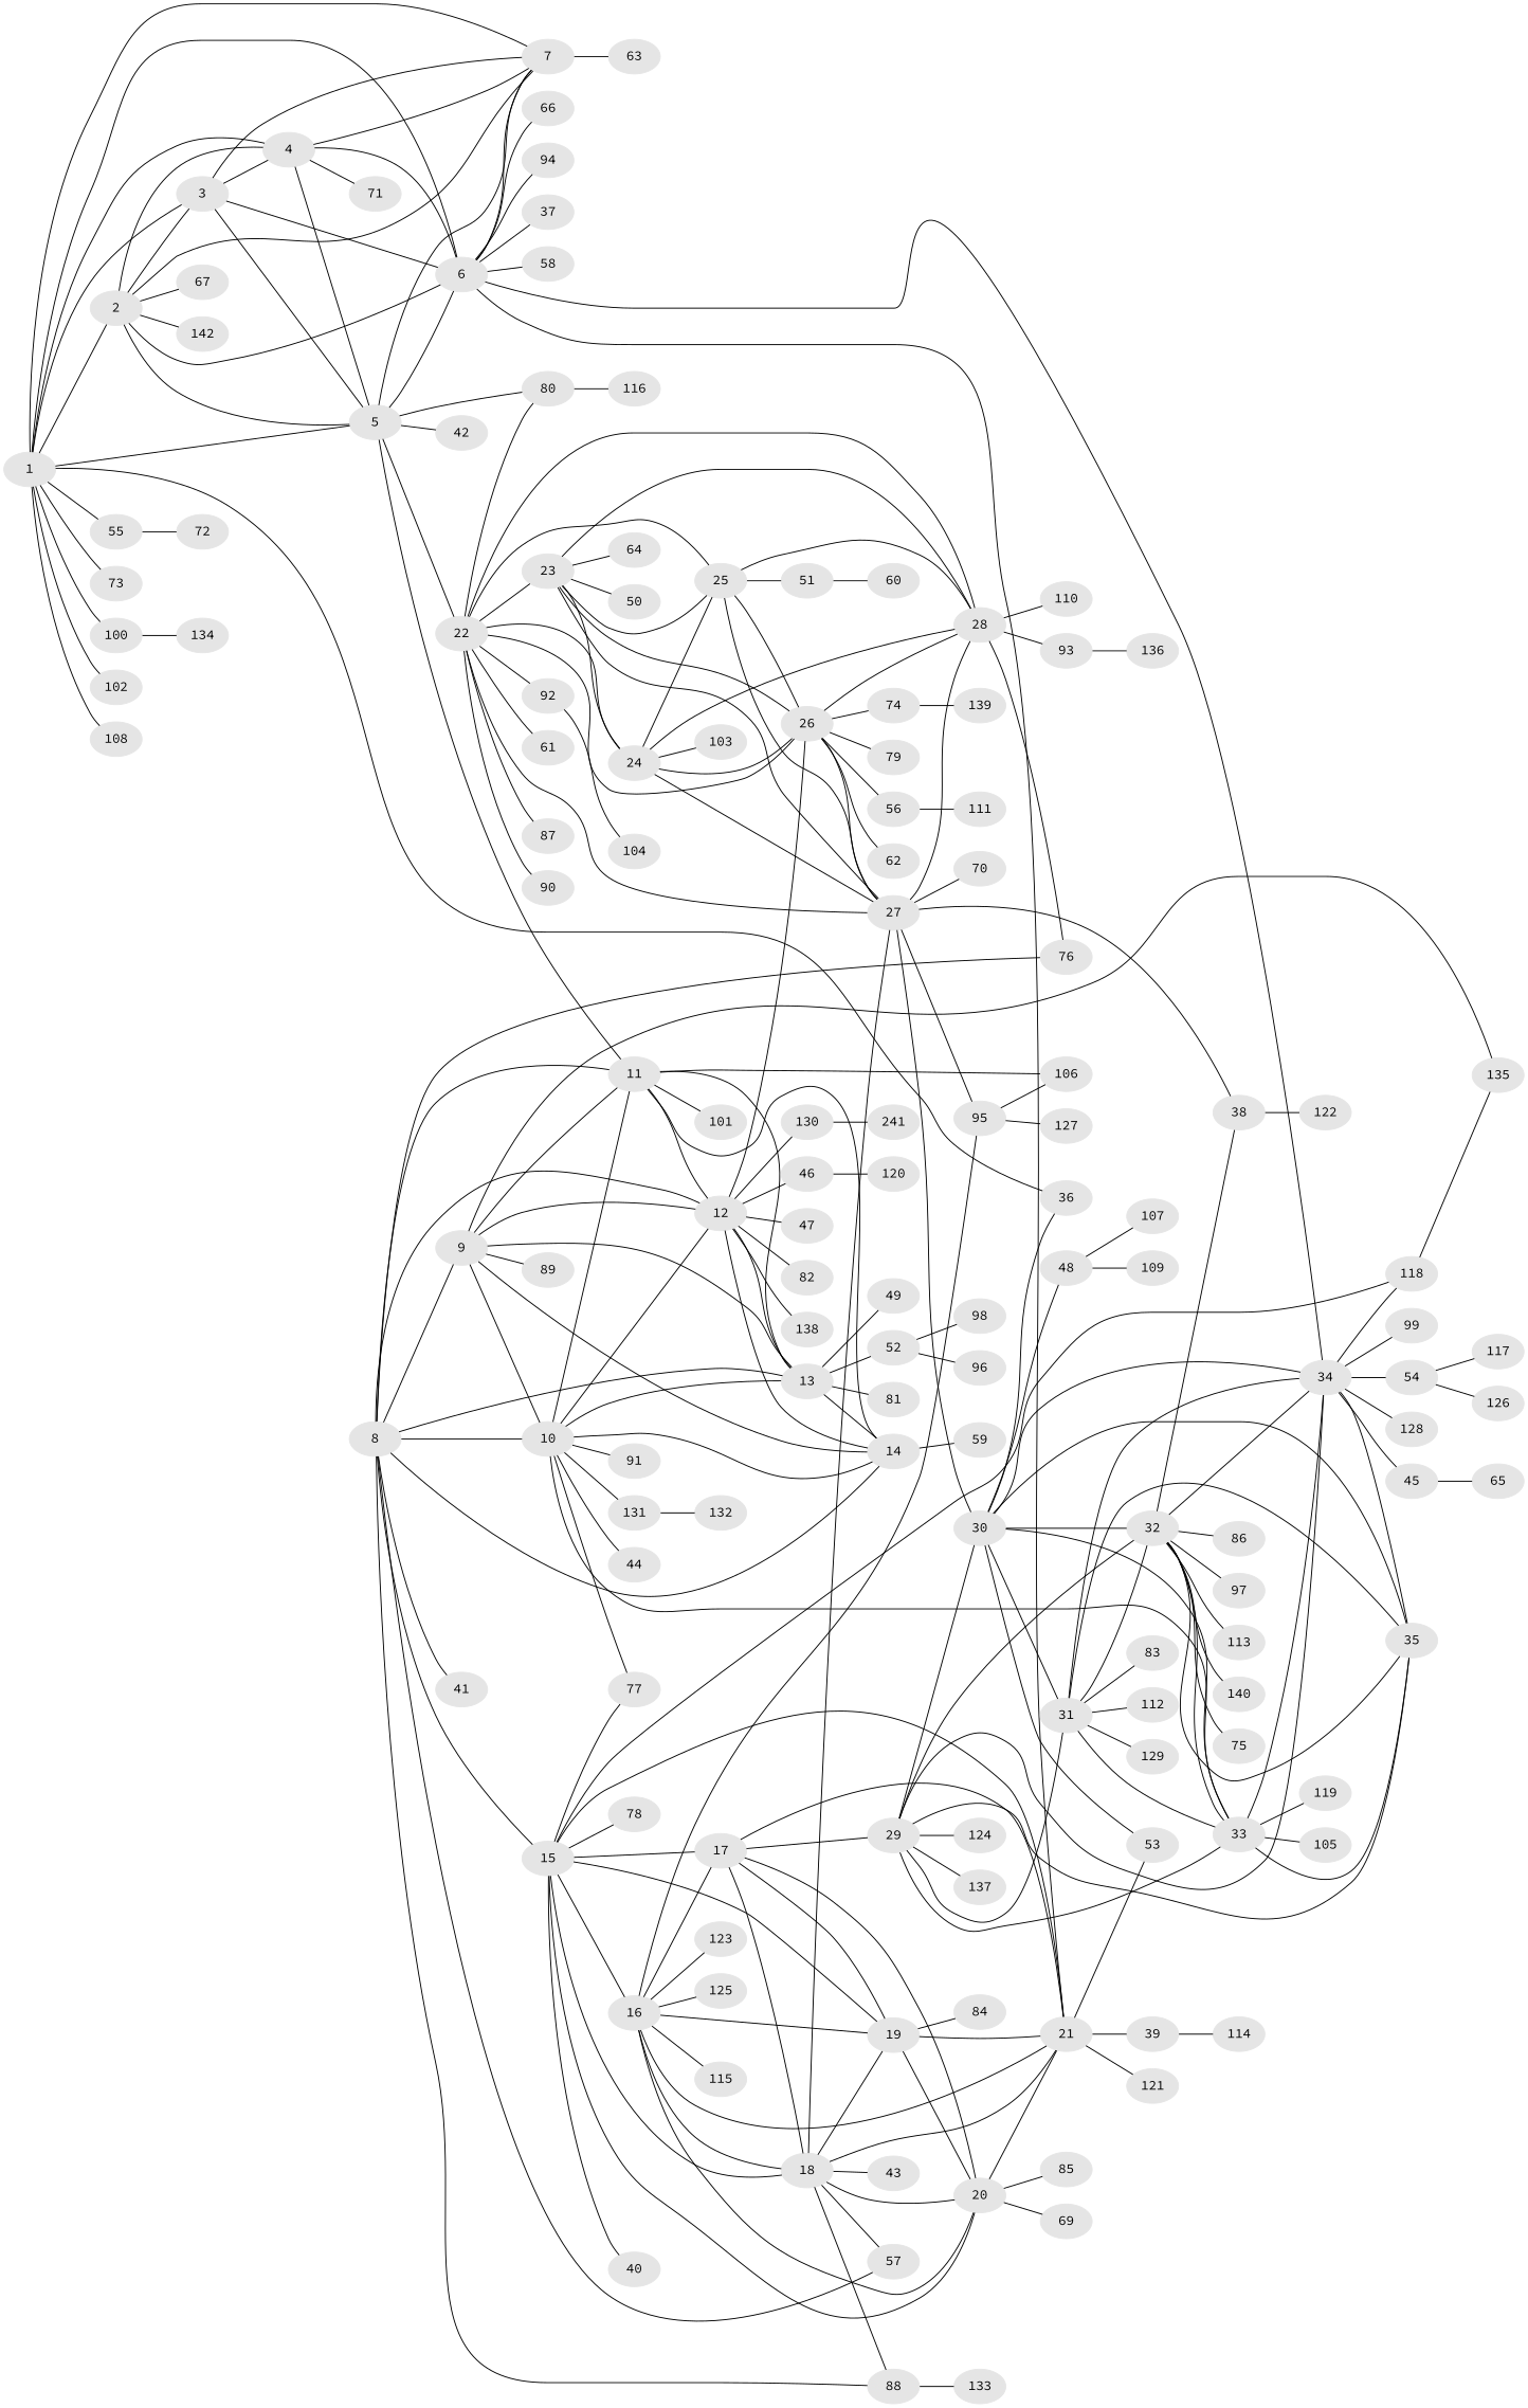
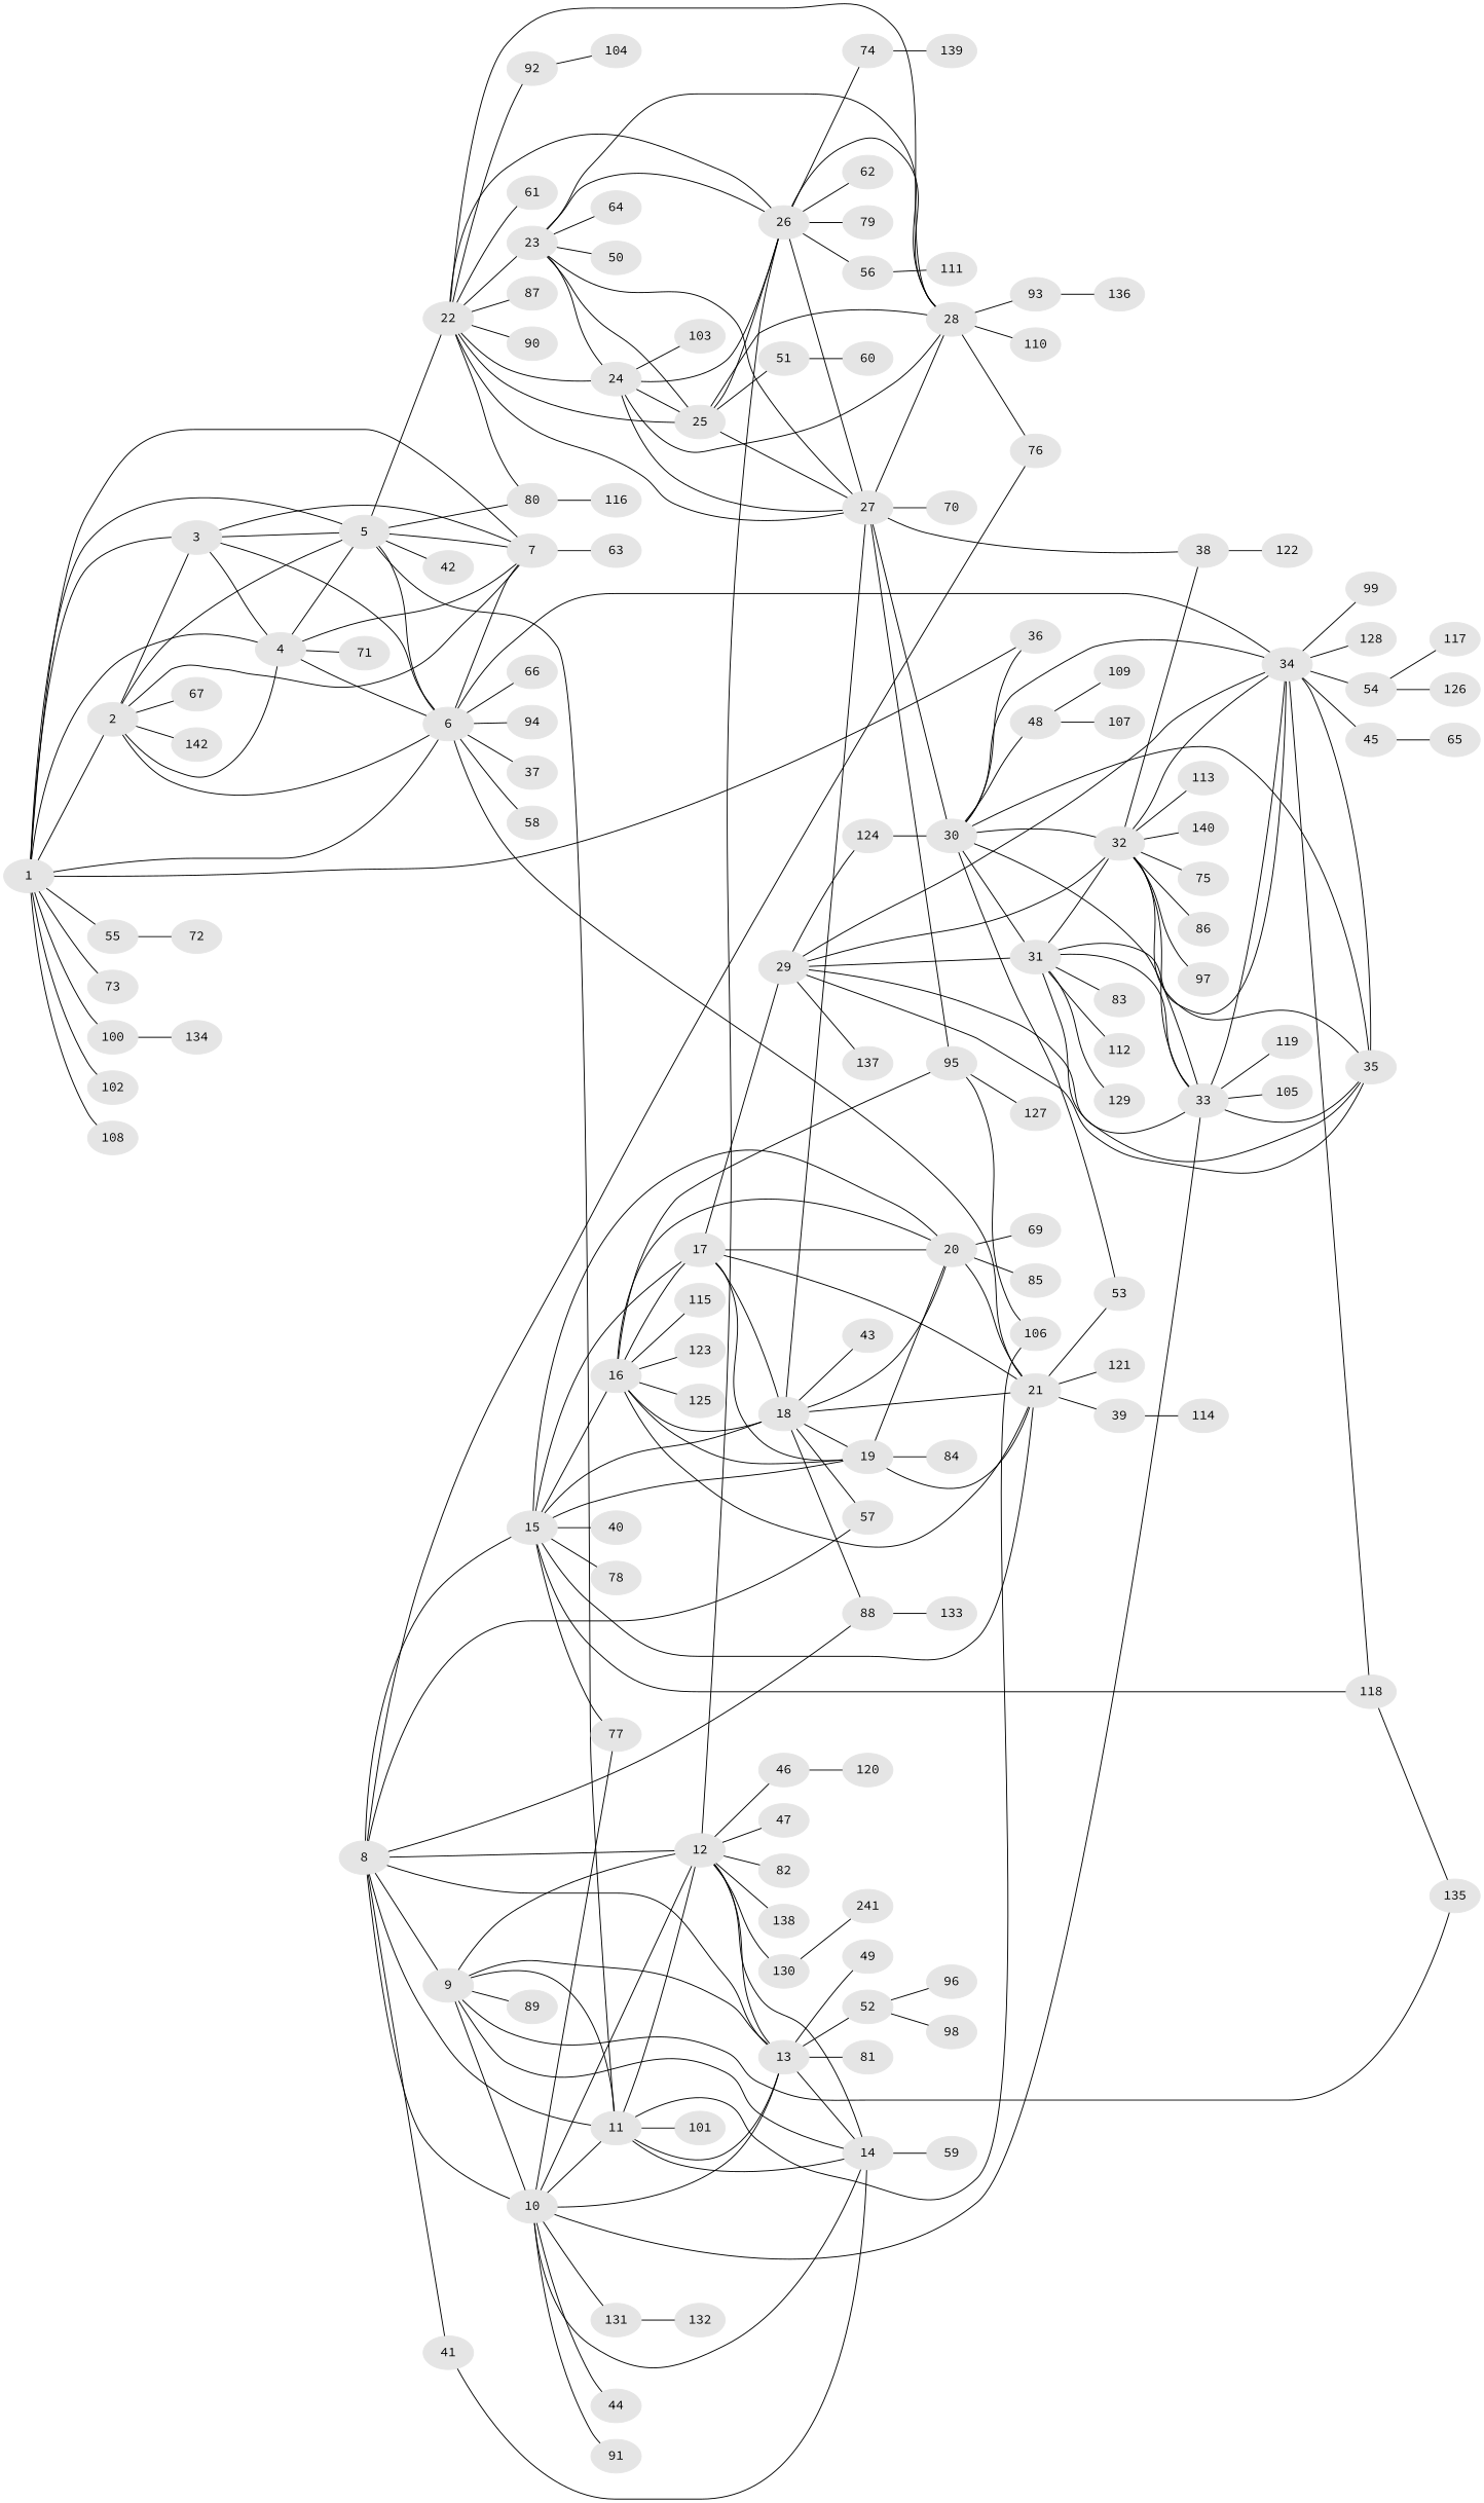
  graph {
    fontname="Source Code Pro"
    rankdir=LR
    node [color=gray90 fontname="Source Code Pro" style=filled]
    edge [fontname="Source Code Pro"]
    1
    2
    3
    4
    5
    6
    7
    36
    55
    73
    100
    102
    108
    67
    142
    71
    11
    22
    42
    80
    21
    34
    37
    58
    66
    94
    63
    72
    134
    12
    13
    14
    101
    106
    26
    27
    23
    24
    25
    28
    61
    87
    90
    92
    116
    39
    53
    121
    118
    35
    45
    54
    99
    128
    8
    9
    10
    15
    41
    57
    76
    88
    89
    135
    33
    44
    77
    91
    131
    46
    47
    82
    130
    138
    49
    52
    81
    59
    16
    17
    18
    19
    20
    40
    78
    133
    105
    119
    132
    56
    62
    74
    79
    120
    n95 [label=241]
    96
    98
    95
    115
    123
    125
    29
    43
    84
    69
    85
    127
    30
    31
    32
    124
    137
    38
    70
    114
    50
    64
    103
    51
    93
    110
    104
    60
    111
    139
    48
    122
    136
    83
    112
    129
    75
    86
    97
    113
    140
    107
    109
    65
    117
    126
    1 -- 2
    1 -- 3
    1 -- 4
    1 -- 5
    1 -- 6
    1 -- 7
    1 -- 36
    1 -- 55
    1 -- 73
    1 -- 100
    1 -- 102
    1 -- 108
    2 -- 3
    2 -- 4
    2 -- 5
    2 -- 6
    2 -- 7
    2 -- 67
    2 -- 142
    3 -- 4
    3 -- 5
    3 -- 6
    3 -- 7
    4 -- 5
    4 -- 6
    4 -- 7
    4 -- 71
    5 -- 6
    5 -- 7
    5 -- 11
    5 -- 22
    5 -- 42
    5 -- 80
    6 -- 7
    6 -- 21
    6 -- 34
    6 -- 37
    6 -- 58
    6 -- 66
    6 -- 94
    7 -- 63
    55 -- 72
    100 -- 134
    11 -- 12
    11 -- 13
    11 -- 14
    11 -- 101
    11 -- 106
    22 -- 80
    22 -- 26
    22 -- 27
    22 -- 23
    22 -- 24
    22 -- 25
    22 -- 28
    22 -- 61
    22 -- 87
    22 -- 90
    22 -- 92
    80 -- 116
    21 -- 39
    21 -- 53
    21 -- 121
    34 -- 118
    34 -- 35
    34 -- 45
    34 -- 54
    34 -- 99
    34 -- 128
    12 -- 13
    12 -- 14
    12 -- 26
    12 -- 46
    12 -- 47
    12 -- 82
    12 -- 130
    12 -- 138
    13 -- 14
    13 -- 49
    13 -- 52
    13 -- 81
    14 -- 59
    26 -- 27
    26 -- 28
    26 -- 56
    26 -- 62
    26 -- 74
    26 -- 79
    27 -- 28
    27 -- 95
    27 -- 30
    27 -- 38
    27 -- 70
    23 -- 26
    23 -- 27
    23 -- 24
    23 -- 25
    23 -- 28
    23 -- 50
    23 -- 64
    24 -- 26
    24 -- 27
    24 -- 25
    24 -- 28
    24 -- 103
    25 -- 26
    25 -- 27
    25 -- 28
    25 -- 51
    28 -- 76
    28 -- 93
    28 -- 110
    92 -- 104
    39 -- 114
    118 -- 135
    45 -- 65
    54 -- 117
    54 -- 126
    8 -- 11
    8 -- 12
    8 -- 13
-   8 -- 14
+   41 -- 14
    8 -- 9
    8 -- 10
    8 -- 15
    8 -- 41
    8 -- 57
    8 -- 76
    8 -- 88
    9 -- 11
    9 -- 12
    9 -- 13
    9 -- 14
    9 -- 10
    9 -- 89
    9 -- 135
    10 -- 11
    10 -- 12
    10 -- 13
    10 -- 14
    10 -- 33
    10 -- 44
    10 -- 77
    10 -- 91
    10 -- 131
    15 -- 21
    15 -- 118
    15 -- 77
    15 -- 16
    15 -- 17
    15 -- 18
    15 -- 19
    15 -- 20
    15 -- 40
    15 -- 78
    88 -- 133
    33 -- 34
    33 -- 35
    33 -- 105
    33 -- 119
    131 -- 132
    46 -- 120
    130 -- n95
    52 -- 96
    52 -- 98
    16 -- 21
    16 -- 17
    16 -- 18
    16 -- 19
    16 -- 20
    16 -- 95
    16 -- 115
    16 -- 123
    16 -- 125
    17 -- 21
    17 -- 18
    17 -- 19
    17 -- 20
    17 -- 29
    18 -- 21
    18 -- 27
    18 -- 57
    18 -- 88
    18 -- 19
    18 -- 20
    18 -- 43
    19 -- 21
    19 -- 20
    19 -- 84
    20 -- 21
    20 -- 69
    20 -- 85
    56 -- 111
    74 -- 139
    95 -- 106
    95 -- 127
    29 -- 34
    29 -- 35
    29 -- 33
-   29 -- 30
+   124 -- 30
    29 -- 31
    29 -- 32
    29 -- 124
    29 -- 137
    30 -- 36
    30 -- 34
    30 -- 53
    30 -- 35
    30 -- 33
    30 -- 31
    30 -- 32
    30 -- 48
    31 -- 34
    31 -- 35
    31 -- 33
    31 -- 32
    31 -- 83
    31 -- 112
    31 -- 129
    32 -- 34
    32 -- 35
    32 -- 33
    32 -- 38
    32 -- 75
    32 -- 86
    32 -- 97
    32 -- 113
    32 -- 140
    38 -- 122
    51 -- 60
    93 -- 136
    48 -- 107
    48 -- 109
  }
